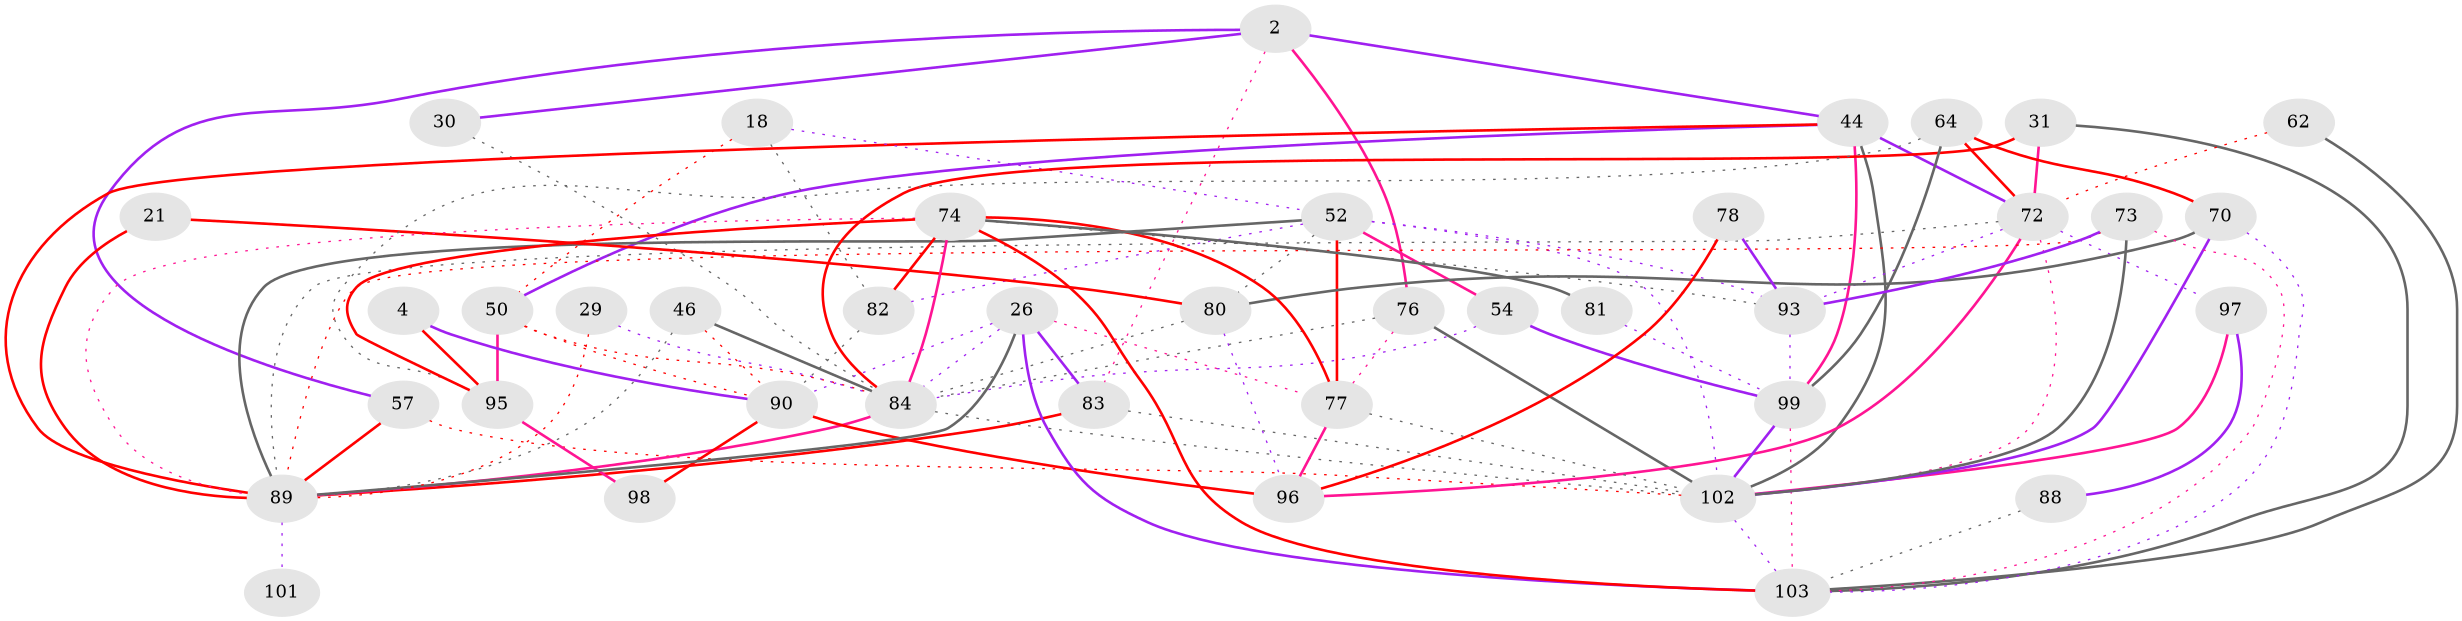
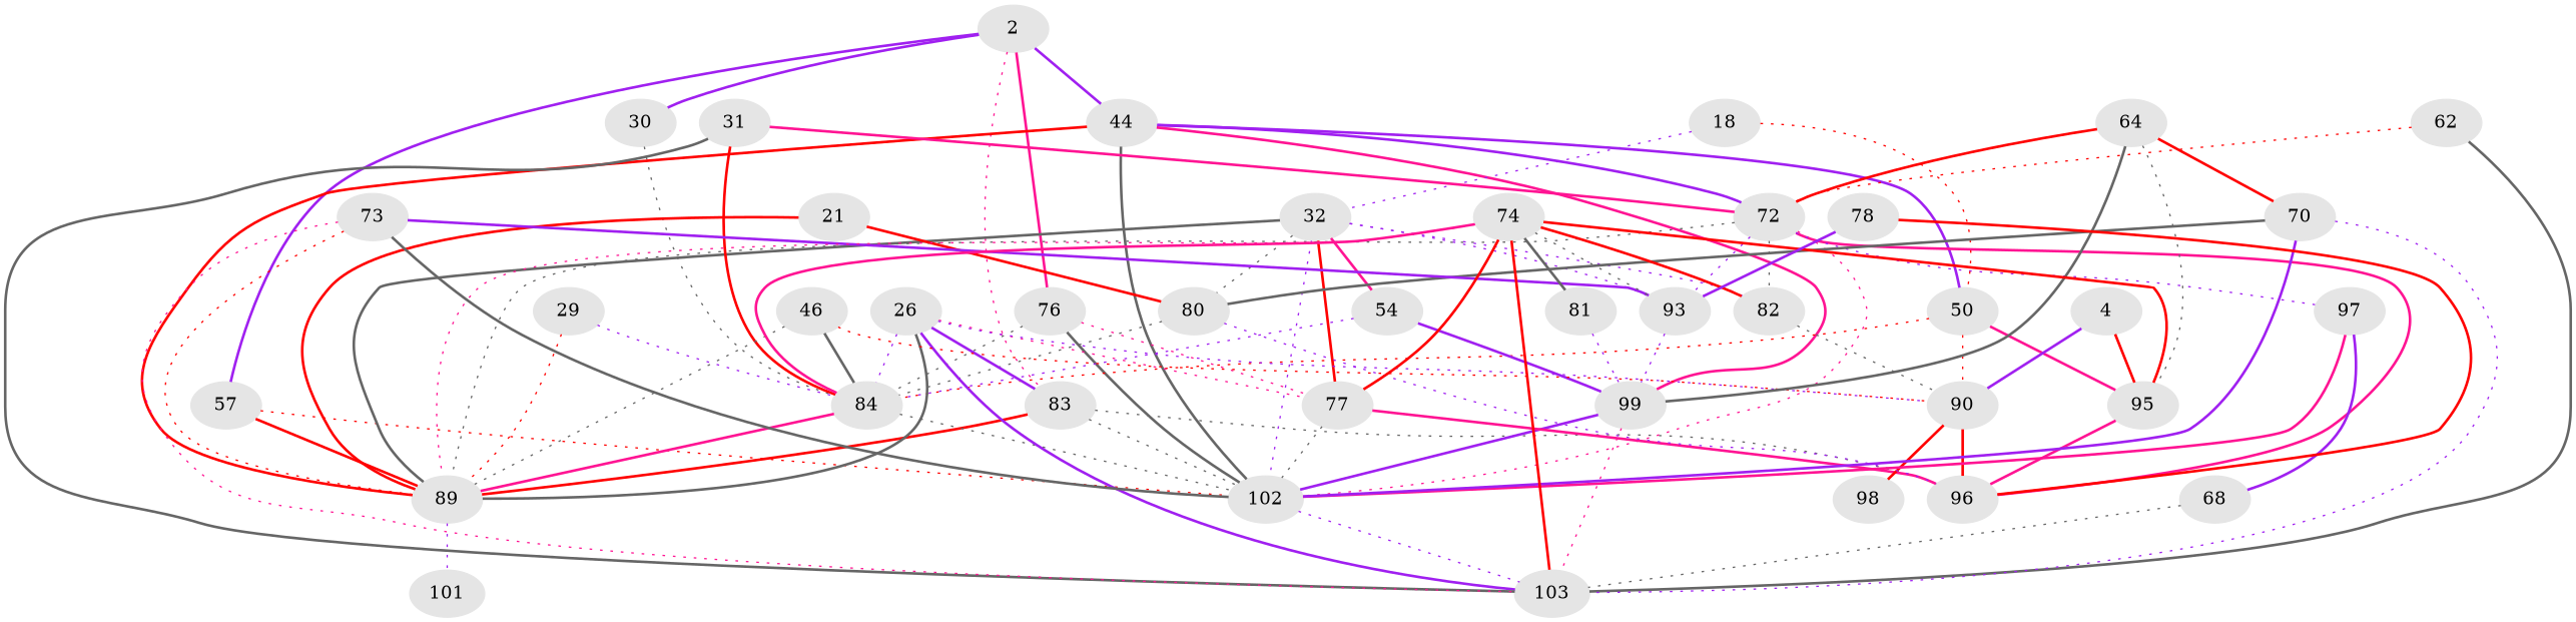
  graph {
    node [color=gray90 style=filled]
    edge [color=purple style=bold]
    n1 [label=2]
    30
    44 [super="+23"]
    57
    76 [super="+53"]
    83 [super="+68"]
    84 [super="+56+14+69+66"]
    50 [super="+33"]
    89 [super="+52+43+61+85"]
    72 [super="+5+60"]
    102 [super="+37+8+15+20+97+100"]
    99 [super="+49+86"]
    77 [super="+63"]
    96 [super="+41"]
    90 [super="+58"]
    98
    4
    95 [super="+59"]
-   32 [super="+16+28" label=52]
+   32 [super="+16+28"]
    80 [super="+25"]
    54 [super="+24"]
    82 [super="+45+51"]
    93 [super="+35+71"]
    18
    21
    101
    26
    103 [super="+94"]
    29
    n30 [label=97]
    31
    46
    62
    64 [super="+12"]
    70 [super="+2"]
-   88
+   88 [label=68]
    73
    74 [super="+22+48+67"]
    81 [super="+19+65"]
    78
    n1 -- 30
    n1 -- 44
    n1 -- 57
    n1 -- 76 [color=deeppink weight=2]
    n1 -- 83 [color=deeppink style=dotted]
    30 -- 84 [color=gray40 style=dotted]
    44 -- 50
    44 -- 89 [color=red]
    44 -- 72
    44 -- 102 [color=gray40 weight=2]
    44 -- 99 [color=deeppink]
    57 -- 89 [color=red]
    57 -- 102 [color=red style=dotted]
    76 -- 84 [color=gray40 style=dotted weight=2]
    76 -- 102 [color=gray40]
    76 -- 77 [color=deeppink style=dotted]
    83 -- 89 [color=red]
    83 -- 102 [color=gray40 style=dotted]
+   83 -- 96 [color=gray40 style=dotted]
    84 -- 89 [color=deeppink]
    84 -- 102 [color=gray40 style=dotted weight=4]
    50 -- 84 [color=red style=dotted weight=3]
    50 -- 90 [color=red style=dotted]
    50 -- 95 [color=deeppink weight=2]
    89 -- 101 [style=dotted weight=2]
    72 -- 89 [color=gray40 style=dotted weight=3]
    72 -- 102 [color=deeppink style=dotted weight=4]
    72 -- 96 [color=deeppink]
-   18 -- 82 [color=gray40 style=dotted]
+   72 -- 82 [color=gray40 style=dotted]
    72 -- 93 [style=dotted weight=3]
    72 -- n30 [style=dotted weight=2]
    102 -- 103 [style=dotted]
    99 -- 102
    99 -- 103 [color=deeppink style=dotted weight=3]
    77 -- 102 [color=gray40 style=dotted weight=3]
    77 -- 96 [color=deeppink]
    90 -- 96 [color=red]
    90 -- 98 [color=red]
    4 -- 90
    4 -- 95 [color=red]
-   95 -- 98 [color=deeppink]
+   95 -- 96 [color=deeppink]
    32 -- 89 [color=gray40 weight=2]
    32 -- 102 [style=dotted weight=2]
    32 -- 77 [color=red weight=3]
    32 -- 80 [color=gray40 style=dotted]
    32 -- 54 [color=deeppink weight=2]
    32 -- 82 [style=dotted]
    32 -- 93 [style=dotted weight=2]
    80 -- 84 [color=gray40 style=dotted weight=3]
    80 -- 96 [style=dotted weight=2]
    54 -- 84 [style=dotted weight=2]
    54 -- 99
    82 -- 90 [color=gray40 style=dotted]
    93 -- 99 [style=dotted weight=2]
    18 -- 50 [color=red style=dotted]
    18 -- 32 [style=dotted]
    21 -- 89 [color=red]
    21 -- 80 [color=red]
    26 -- 83
    26 -- 84 [style=dotted]
    26 -- 89 [color=gray40]
    26 -- 77 [color=deeppink style=dotted]
    26 -- 90 [style=dotted weight=2]
    26 -- 103
    29 -- 84 [style=dotted]
    29 -- 89 [color=red style=dotted]
    n30 -- 102 [color=deeppink]
    n30 -- 88
    31 -- 84 [color=red]
    31 -- 72 [color=deeppink]
    31 -- 103 [color=gray40]
    46 -- 84 [color=gray40]
    46 -- 89 [color=gray40 style=dotted]
    46 -- 90 [color=red style=dotted]
    62 -- 72 [color=red style=dotted]
    62 -- 103 [color=gray40]
    64 -- 72 [color=red weight=2]
    64 -- 99 [color=gray40]
    64 -- 95 [color=gray40 style=dotted weight=2]
    64 -- 70 [color=red]
    70 -- 102
    70 -- 80 [color=gray40]
    70 -- 103 [style=dotted]
    88 -- 103 [color=gray40 style=dotted]
    73 -- 89 [color=red style=dotted]
    73 -- 102 [color=gray40]
    73 -- 93
    73 -- 103 [color=deeppink style=dotted]
    74 -- 84 [color=deeppink]
    74 -- 89 [color=deeppink style=dotted weight=2]
    74 -- 77 [color=red]
    74 -- 95 [color=red weight=2]
    74 -- 82 [color=red]
    74 -- 93 [color=gray40 style=dotted]
    74 -- 103 [color=red weight=2]
    74 -- 81 [color=gray40]
    81 -- 99 [style=dotted weight=3]
    78 -- 96 [color=red]
    78 -- 93
  }
